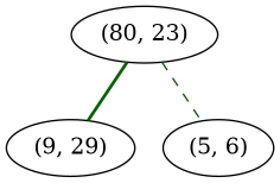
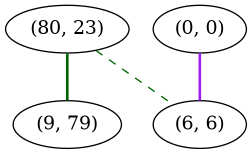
  graph {
    edge [color=darkgreen style=bold weight=1]
    n1 [label="(80, 23)"]
-   "(9, 79)" [label="(9, 29)"]
-   "(6, 6)" [label="(5, 6)"]
+   "(9, 79)"
+   "(6, 6)"
+   "(0, 0)"
    n1 -- "(9, 79)"
    n1 -- "(6, 6)" [style=dashed]
+   "(0, 0)" -- "(6, 6)" [color=purple weight=4]
  }
